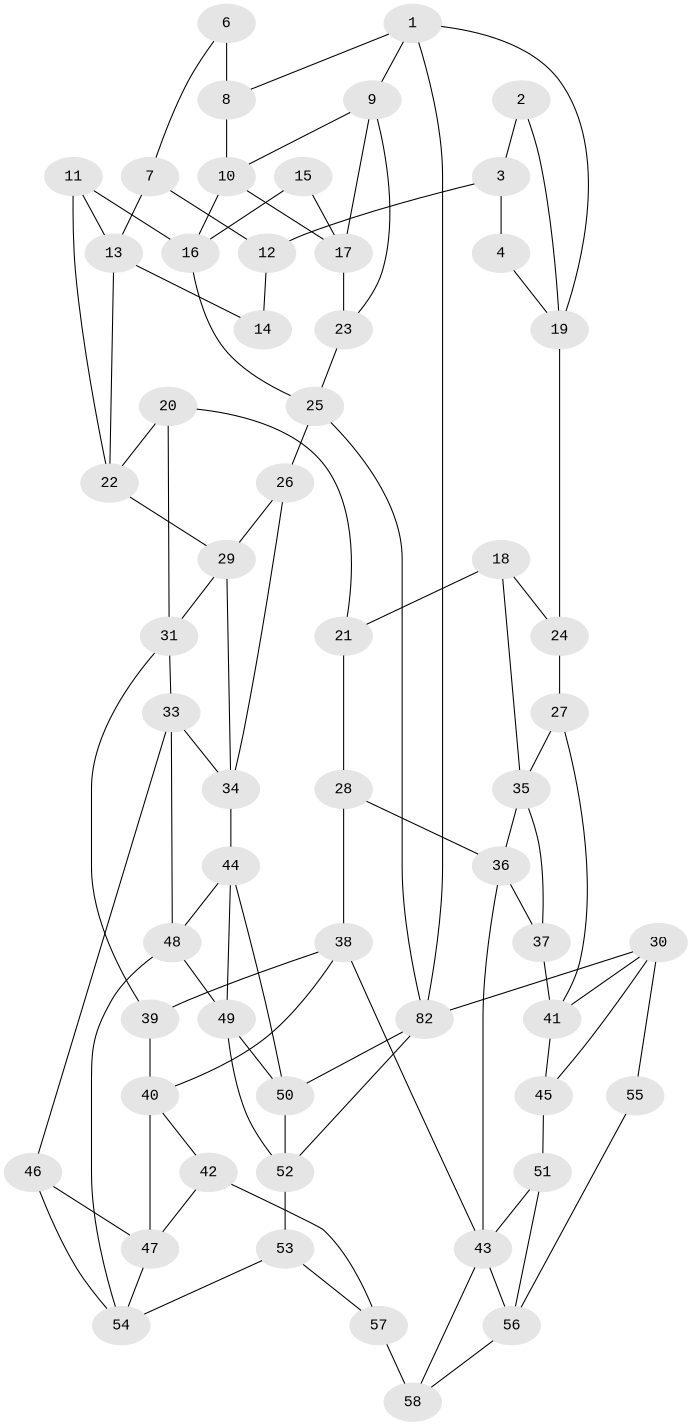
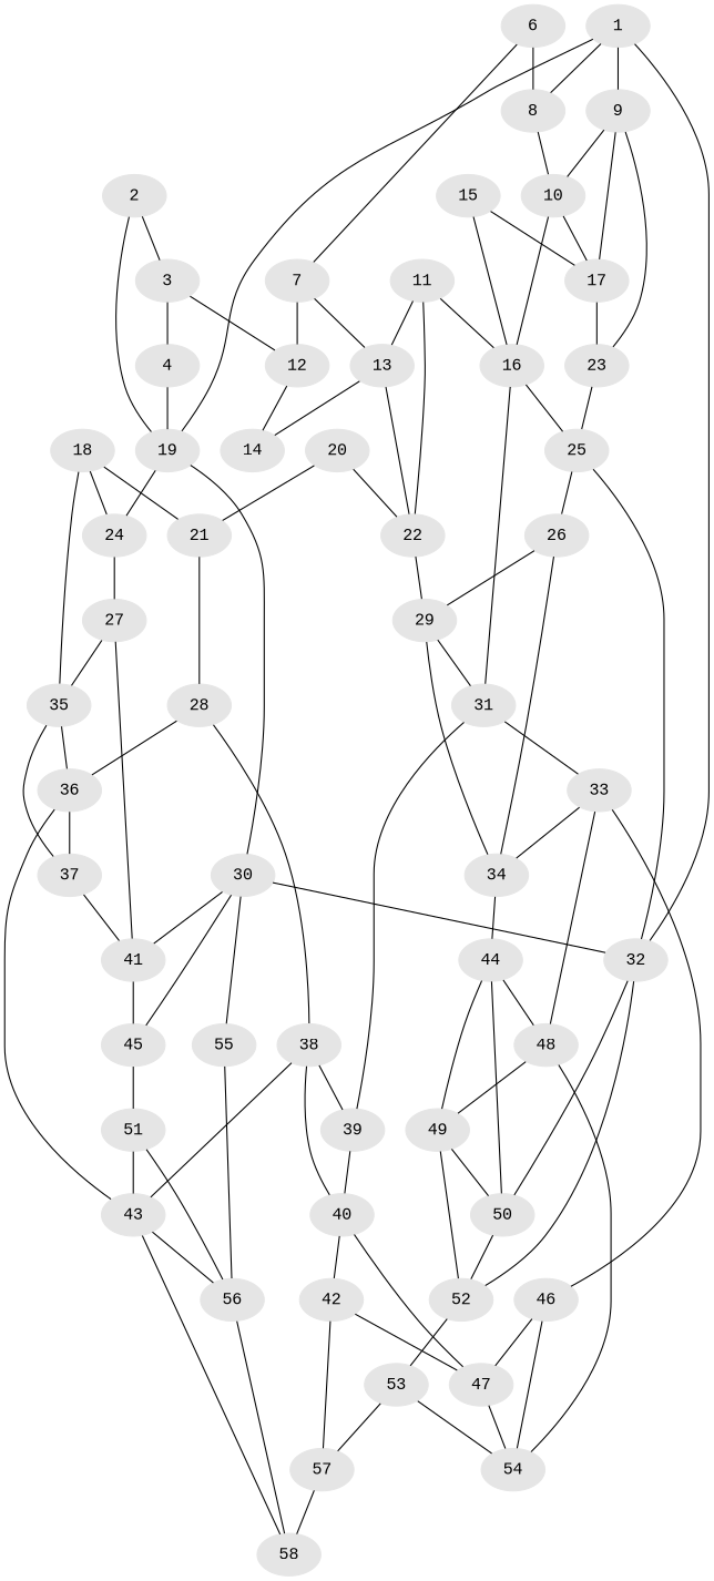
  graph {
    fontname="Liberation Mono"
    node [color=gray90 fontname="Liberation Mono" style=filled]
    edge [fontname="Liberation Mono" weight=1.0]
    1
    8
    9
    19
-   32 [label=82]
+   32
    10
    17
    23
    24
    30
    50
    52
    2
    3
    4
    12
    14
    27
    6
    7
    13
    22
    16
    25
    11
    29
    21
    28
    15
    26
    18
    35
    36
    37
    41
    45
    55
    20
    31
    33
    39
    38
    34
    44
    43
    40
    51
    56
    46
    48
    53
    47
    54
    49
    58
    42
    57
    1 -- 8
    1 -- 9
    1 -- 19
    1 -- 32
    8 -- 10
    9 -- 10
    9 -- 17
    9 -- 23
    19 -- 24
+   19 -- 30
    32 -- 50
    32 -- 52
    10 -- 17
    10 -- 16
    17 -- 23 [weight=2.0]
    23 -- 25
    24 -- 27
    30 -- 32
    30 -- 41
    30 -- 45
    30 -- 55
    50 -- 52
    52 -- 53
    2 -- 19
    2 -- 3
    3 -- 4
    3 -- 12
    4 -- 19 [weight=2.0]
    12 -- 14
    27 -- 35
    27 -- 41
    6 -- 8 [weight=2.0]
    6 -- 7
    7 -- 12
    7 -- 13
    13 -- 14
    13 -- 22
    22 -- 29
    16 -- 25
    25 -- 32
    25 -- 26
    11 -- 13
    11 -- 22
    11 -- 16
    29 -- 31
    29 -- 34
    21 -- 28
    28 -- 36
    28 -- 38
    15 -- 17 [weight=2.0]
    15 -- 16
    26 -- 29
    26 -- 34
    18 -- 24
    18 -- 21
    18 -- 35
    35 -- 36
    35 -- 37
    36 -- 37
    36 -- 43
    37 -- 41
    41 -- 45
    45 -- 51 [weight=2.0]
    55 -- 56
    20 -- 22
    20 -- 21
-   20 -- 31
+   16 -- 31
    31 -- 33
    31 -- 39
    33 -- 34
    33 -- 46
    33 -- 48
    39 -- 40
    38 -- 39
    38 -- 43
    38 -- 40
    34 -- 44
    44 -- 50
    44 -- 48
    44 -- 49
    43 -- 56
    43 -- 58
    40 -- 47
    40 -- 42
    51 -- 43
    51 -- 56
    56 -- 58
    46 -- 47
    46 -- 54
    48 -- 54
    48 -- 49
    53 -- 54
    53 -- 57
    47 -- 54
    49 -- 50
    49 -- 52
    42 -- 47
    42 -- 57
    57 -- 58 [weight=2.0]
  }
